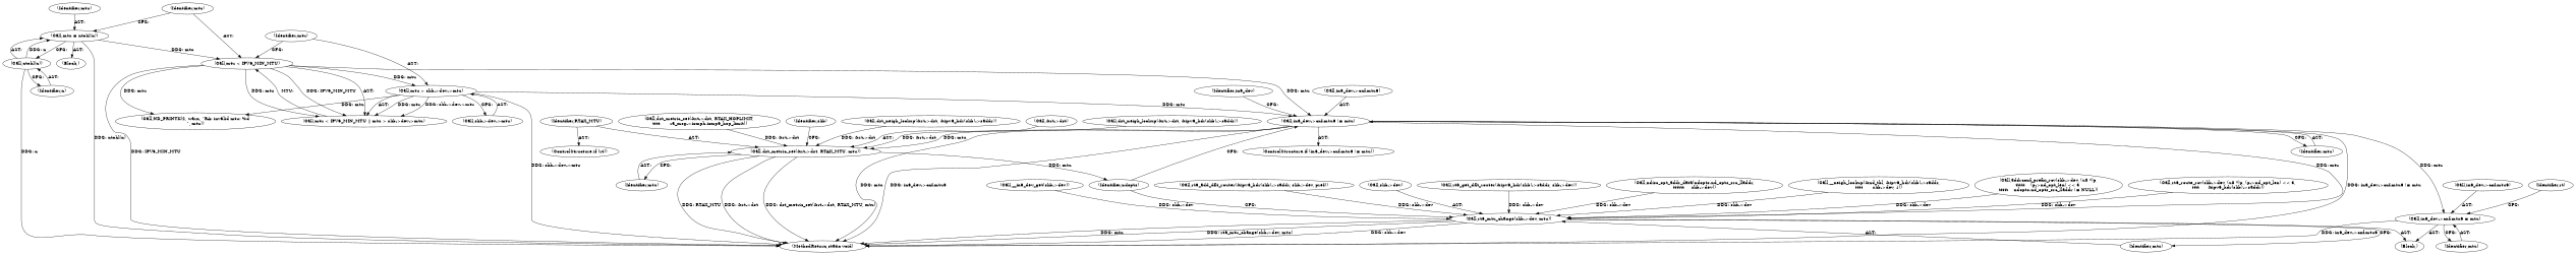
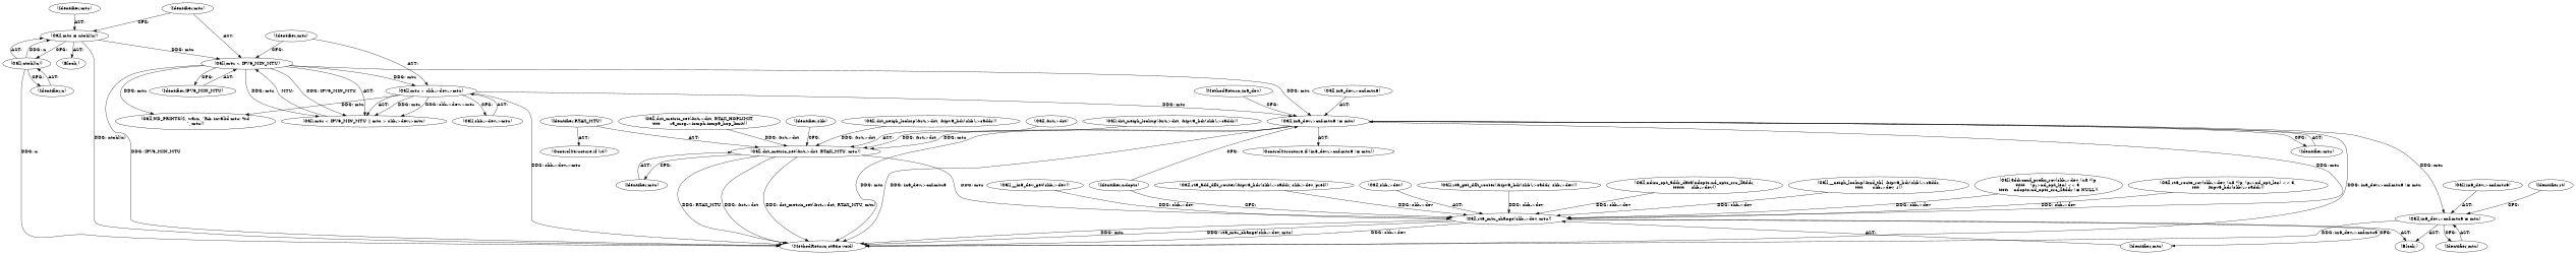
  digraph {
    n1 [label="(Call,in6_dev->cnf.mtu6 != mtu)"]
    n2 [label="(Call,in6_dev->cnf.mtu6 = mtu)"]
    n3 [label="(Call,dst_metric_set(&rt->dst, RTAX_MTU, mtu))"]
    n4 [label="(Call,rt6_mtu_change(skb->dev, mtu))"]
    n5 [label="(ControlStructure,if (in6_dev->cnf.mtu6 != mtu))"]
    n6 [label="(MethodReturn,static void)"]
    n7 [label="(Identifier,mtu)"]
    n8 [label="(Identifier,mtu)"]
    n9 [label="(Block,)"]
    n10 [label="(Identifier,mtu)"]
    n11 [label="(Identifier,mtu)"]
    n12 [label="(Call,mtu < IPV6_MIN_MTU)"]
    n13 [label="(Call,mtu > skb->dev->mtu)"]
    n14 [label="(Call,ND_PRINTK(2, warn, \"RA: invalid mtu: %d\n\", mtu))"]
    n15 [label="(Call,mtu < IPV6_MIN_MTU || mtu > skb->dev->mtu)"]
+   n16 [label="(Identifier,IPV6_MIN_MTU)"]
    n17 [label="(Call,skb->dev->mtu)"]
    n18 [label="(Call,mtu = ntohl(n))"]
    n19 [label="(Call,ntohl(n))"]
    n20 [label="(Block,)"]
    n21 [label="(Identifier,n)"]
    n22 [label="(ControlStructure,if (rt))"]
    n23 [label="(Call,addrconf_prefix_rcv(skb->dev, (u8 *)p,\n\t\t\t\t\t    (p->nd_opt_len) << 3,\n\t\t\t\t\t    ndopts.nd_opts_src_lladdr != NULL))"]
    n24 [label="(Call,rt6_route_rcv(skb->dev, (u8 *)p, (p->nd_opt_len) << 3,\n\t\t\t\t      &ipv6_hdr(skb)->saddr))"]
    n25 [label="(Call,dst_metric_set(&rt->dst, RTAX_HOPLIMIT,\n \t\t\t\t       ra_msg->icmph.icmp6_hop_limit))"]
    n26 [label="(Call,__in6_dev_get(skb->dev))"]
    n27 [label="(Identifier,skb)"]
    n28 [label="(Call,rt6_add_dflt_router(&ipv6_hdr(skb)->saddr, skb->dev, pref))"]
    n29 [label="(Identifier,ndopts)"]
-   n30 [label="(Identifier,in6_dev)"]
+   n30 [label="(MethodReturn,in6_dev)"]
    n31 [label="(Call,skb->dev)"]
    n32 [label="(Call,dst_neigh_lookup(&rt->dst, &ipv6_hdr(skb)->saddr))"]
    n33 [label="(Call,in6_dev->cnf.mtu6)"]
    n34 [label="(Call,&rt->dst)"]
    n35 [label="(Call,in6_dev->cnf.mtu6)"]
    n36 [label="(Identifier,mtu)"]
    n37 [label="(Identifier,RTAX_MTU)"]
    n38 [label="(Identifier,mtu)"]
    n39 [label="(Call,rt6_get_dflt_router(&ipv6_hdr(skb)->saddr, skb->dev))"]
    n40 [label="(Identifier,mtu)"]
    n41 [label="(Call,ndisc_opt_addr_data(ndopts.nd_opts_src_lladdr,\n\t\t\t\t\t\t     skb->dev))"]
    n42 [label="(Call,__neigh_lookup(&nd_tbl, &ipv6_hdr(skb)->saddr,\n\t\t\t\t       skb->dev, 1))"]
    n43 [label="(Identifier,rt)"]
    n44 [label="(Call,dst_neigh_lookup(&rt->dst, &ipv6_hdr(skb)->saddr))"]
    n1 -> n2 [label="DDG: mtu"]
    n1 -> n3 [label="DDG: mtu"]
    n1 -> n4 [label="DDG: mtu"]
    n1 -> n5 [label="AST: "]
    n1 -> n6 [label="DDG: mtu"]
    n1 -> n6 [label="DDG: in6_dev->cnf.mtu6"]
    n1 -> n6 [label="DDG: in6_dev->cnf.mtu6 != mtu"]
    n1 -> n7 [label="CFG: "]
    n2 -> n6 [label="DDG: in6_dev->cnf.mtu6"]
    n2 -> n8 [label="CFG: "]
    n2 -> n9 [label="AST: "]
-   n3 -> n29 [label="DDG: mtu"]
+   n3 -> n4 [label="DDG: mtu"]
    n3 -> n6 [label="DDG: &rt->dst"]
    n3 -> n6 [label="DDG: dst_metric_set(&rt->dst, RTAX_MTU, mtu)"]
    n3 -> n6 [label="DDG: RTAX_MTU"]
    n3 -> n10 [label="CFG: "]
    n4 -> n6 [label="DDG: rt6_mtu_change(skb->dev, mtu)"]
    n4 -> n6 [label="DDG: skb->dev"]
    n4 -> n6 [label="DDG: mtu"]
    n4 -> n9 [label="AST: "]
    n4 -> n11 [label="CFG: "]
    n7 -> n1 [label="AST: "]
    n8 -> n2 [label="AST: "]
    n10 -> n3 [label="AST: "]
    n11 -> n4 [label="AST: "]
    n12 -> n1 [label="DDG: mtu"]
    n12 -> n6 [label="DDG: IPV6_MIN_MTU"]
    n12 -> n13 [label="DDG: mtu"]
    n12 -> n14 [label="DDG: mtu"]
    n12 -> n15 [label="AST: "]
    n12 -> n15 [label="DDG: mtu"]
    n12 -> n15 [label="DDG: IPV6_MIN_MTU"]
+   n12 -> n16 [label="CFG: "]
    n13 -> n1 [label="DDG: mtu"]
    n13 -> n6 [label="DDG: skb->dev->mtu"]
    n13 -> n14 [label="DDG: mtu"]
    n13 -> n15 [label="AST: "]
    n13 -> n15 [label="DDG: mtu"]
    n13 -> n15 [label="DDG: skb->dev->mtu"]
    n13 -> n17 [label="CFG: "]
    n15 -> n12 [label="MTU: "]
+   n16 -> n12 [label="AST: "]
    n17 -> n13 [label="AST: "]
    n18 -> n6 [label="DDG: ntohl(n)"]
    n18 -> n12 [label="DDG: mtu"]
    n18 -> n19 [label="CFG: "]
    n18 -> n20 [label="AST: "]
    n19 -> n6 [label="DDG: n"]
    n19 -> n18 [label="AST: "]
    n19 -> n18 [label="DDG: n"]
    n19 -> n21 [label="CFG: "]
    n21 -> n19 [label="AST: "]
    n23 -> n4 [label="DDG: skb->dev"]
    n24 -> n4 [label="DDG: skb->dev"]
    n25 -> n3 [label="DDG: &rt->dst"]
    n26 -> n4 [label="DDG: skb->dev"]
    n27 -> n3 [label="CFG: "]
    n28 -> n4 [label="DDG: skb->dev"]
    n29 -> n1 [label="CFG: "]
    n29 -> n4 [label="CFG: "]
    n30 -> n1 [label="CFG: "]
    n31 -> n4 [label="AST: "]
    n32 -> n3 [label="DDG: &rt->dst"]
    n33 -> n2 [label="AST: "]
    n34 -> n3 [label="AST: "]
    n35 -> n1 [label="AST: "]
    n36 -> n12 [label="CFG: "]
    n36 -> n13 [label="AST: "]
    n37 -> n3 [label="AST: "]
    n37 -> n22 [label="AST: "]
    n38 -> n18 [label="AST: "]
    n39 -> n4 [label="DDG: skb->dev"]
    n40 -> n12 [label="AST: "]
    n40 -> n18 [label="CFG: "]
    n41 -> n4 [label="DDG: skb->dev"]
    n42 -> n4 [label="DDG: skb->dev"]
    n43 -> n2 [label="CFG: "]
    n44 -> n3 [label="DDG: &rt->dst"]
  }
